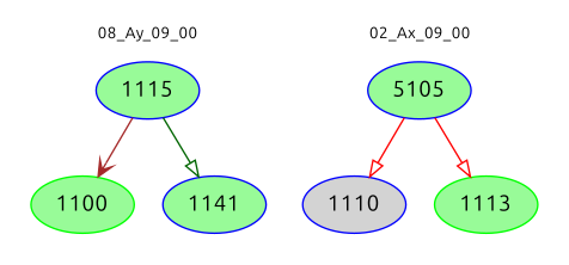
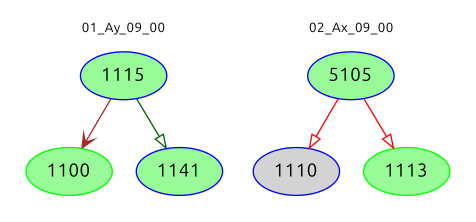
  digraph {
    fontname=Ubuntu
    node [color=blue fillcolor=palegreen fontname=Ubuntu style=filled]
    edge [arrowhead=onormal color=red fontname=Ubuntu]
    n1 [label=1115]
    n2 [color=green label=1100]
    n3 [label=1141]
    n4 [label=5105]
    n5 [fillcolor=lightgrey label=1110]
    n6 [color=green label=1113]
    subgraph cluster_1 {
      color=white
      fontsize=10
-     label="08_Ay_09_00"
+     label="01_Ay_09_00"
      n1
      n2
      n3
    }
    subgraph cluster_2 {
      color=white
      fontsize=10
      label="02_Ax_09_00"
      n4
      n5
      n6
    }
    n1 -> n2 [arrowhead=vee color=brown]
    n1 -> n3 [color=darkgreen]
    n4 -> n5
    n4 -> n6
  }
